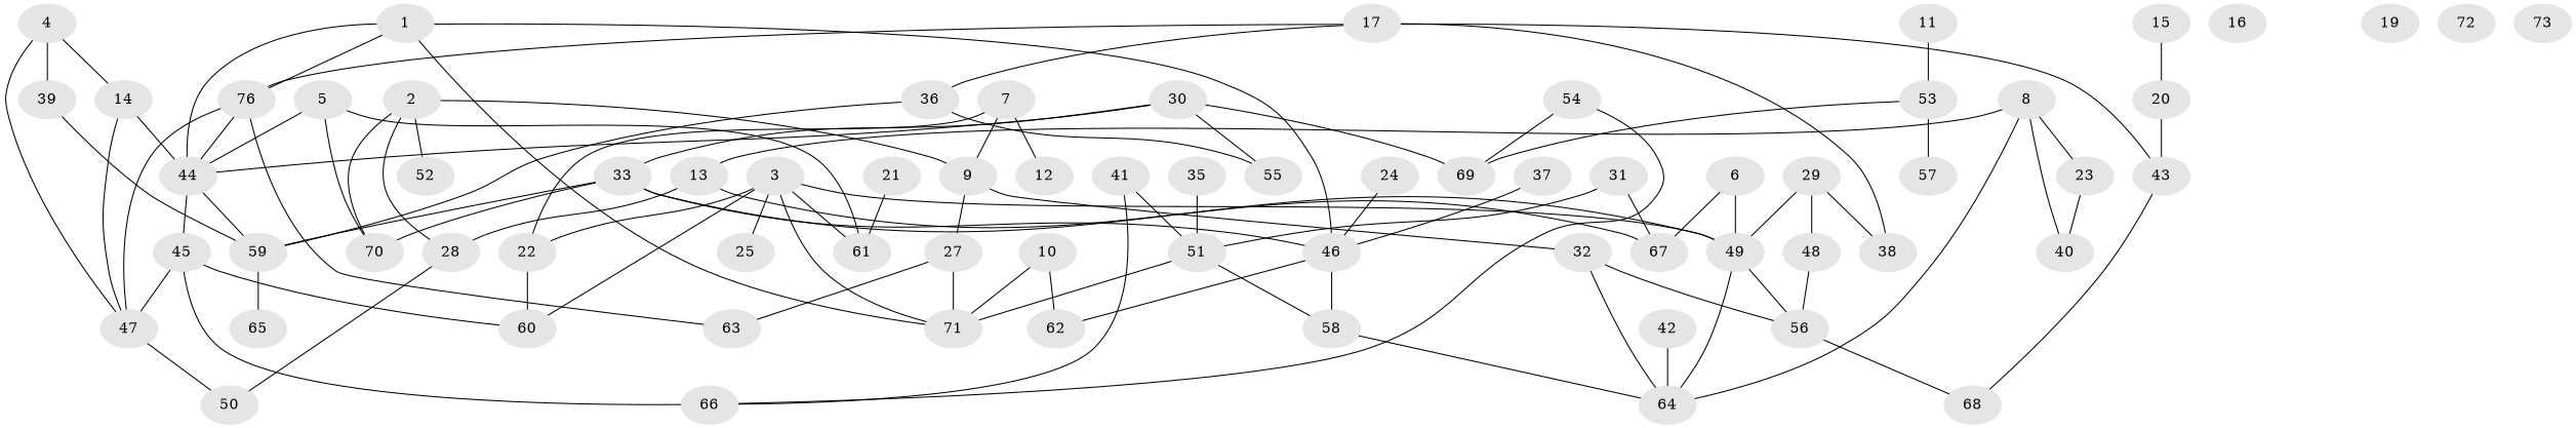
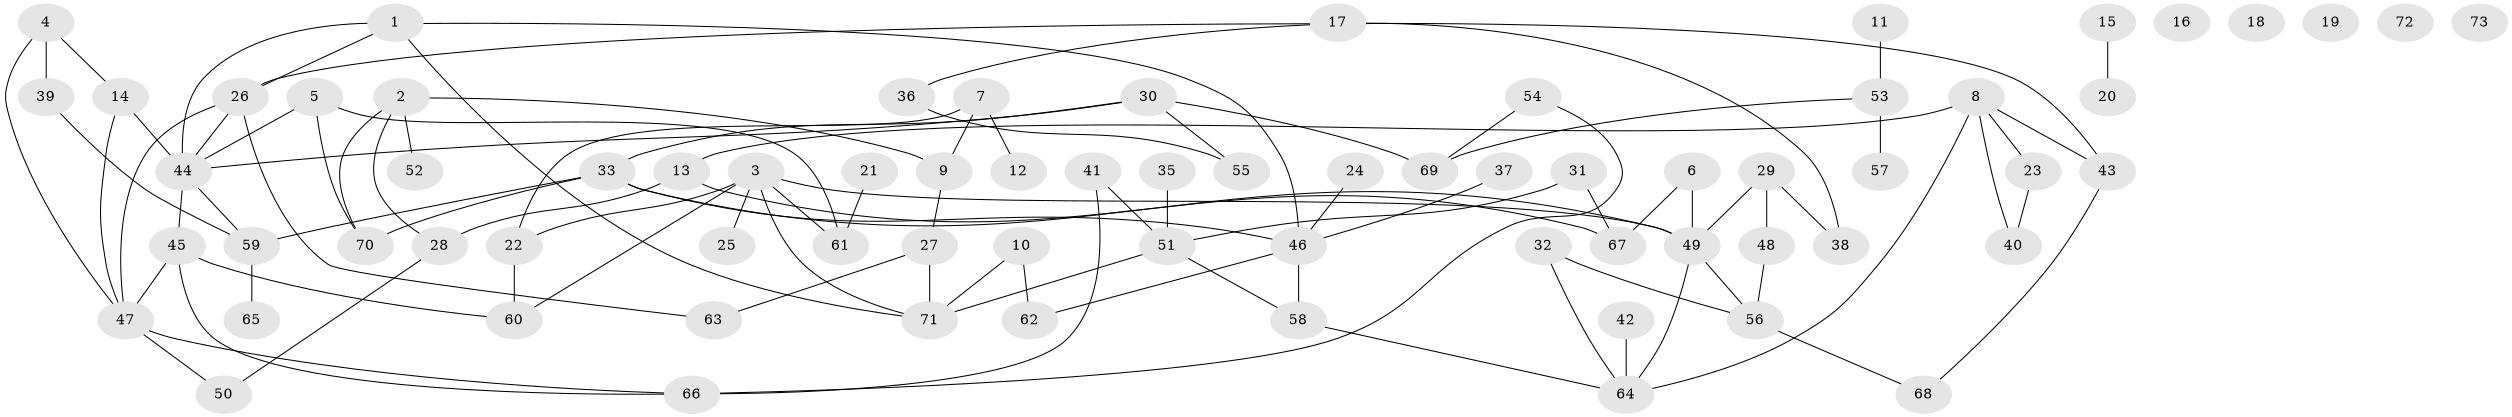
  graph {
    node [color=gray90 style=filled]
    1
-   26 [label=76]
+   26
    44
    46
    71
    47
    63
    59
    45
    62
    58
    65
    2
    9
    28
    52
    70
    27
    32
    50
    3
    22
    25
    60
    61
    49
    21
    4
    14
    39
    66
    5
    6
    67
    64
    56
    7
    12
    8
    13
    23
    40
    43
    68
    10
    11
    53
    69
    57
    15
    20
    16
    17
    36
    38
    55
+   18
    19
    24
    29
    48
    30
    33
    31
    51
    35
    37
    41
    42
    54
    72
    73
    1 -- 26
    1 -- 44
    1 -- 46
    1 -- 71
    26 -- 44
    26 -- 47
    26 -- 63
    44 -- 59
    44 -- 45
    46 -- 62
    46 -- 58
    47 -- 50
+   47 -- 66
    59 -- 65
    45 -- 47
    45 -- 60
    45 -- 66
    58 -- 64
    2 -- 9
    2 -- 28
    2 -- 52
    2 -- 70
    9 -- 27
-   9 -- 32
    28 -- 50
    27 -- 71
    27 -- 63
    32 -- 64
    32 -- 56
    3 -- 71
    3 -- 22
    3 -- 25
    3 -- 60
    3 -- 61
    3 -- 49
    22 -- 60
    49 -- 64
    49 -- 56
    21 -- 61
    4 -- 47
    4 -- 14
    4 -- 39
    14 -- 44
    14 -- 47
    39 -- 59
    5 -- 44
    5 -- 70
    5 -- 61
    6 -- 49
    6 -- 67
    56 -- 68
    7 -- 9
    7 -- 22
    7 -- 12
    8 -- 64
    8 -- 13
    8 -- 23
    8 -- 40
-   20 -- 43
+   8 -- 43
    13 -- 28
    13 -- 67
    23 -- 40
    43 -- 68
    10 -- 71
    10 -- 62
    11 -- 53
    53 -- 69
    53 -- 57
    15 -- 20
    17 -- 26
    17 -- 43
    17 -- 36
    17 -- 38
-   36 -- 59
    36 -- 55
    24 -- 46
    29 -- 49
    29 -- 38
    29 -- 48
    48 -- 56
    30 -- 44
    30 -- 69
    30 -- 55
    30 -- 33
    33 -- 46
    33 -- 59
    33 -- 70
    33 -- 49
    31 -- 67
    31 -- 51
    51 -- 71
    51 -- 58
    35 -- 51
    37 -- 46
    41 -- 66
    41 -- 51
    42 -- 64
    54 -- 66
    54 -- 69
  }
